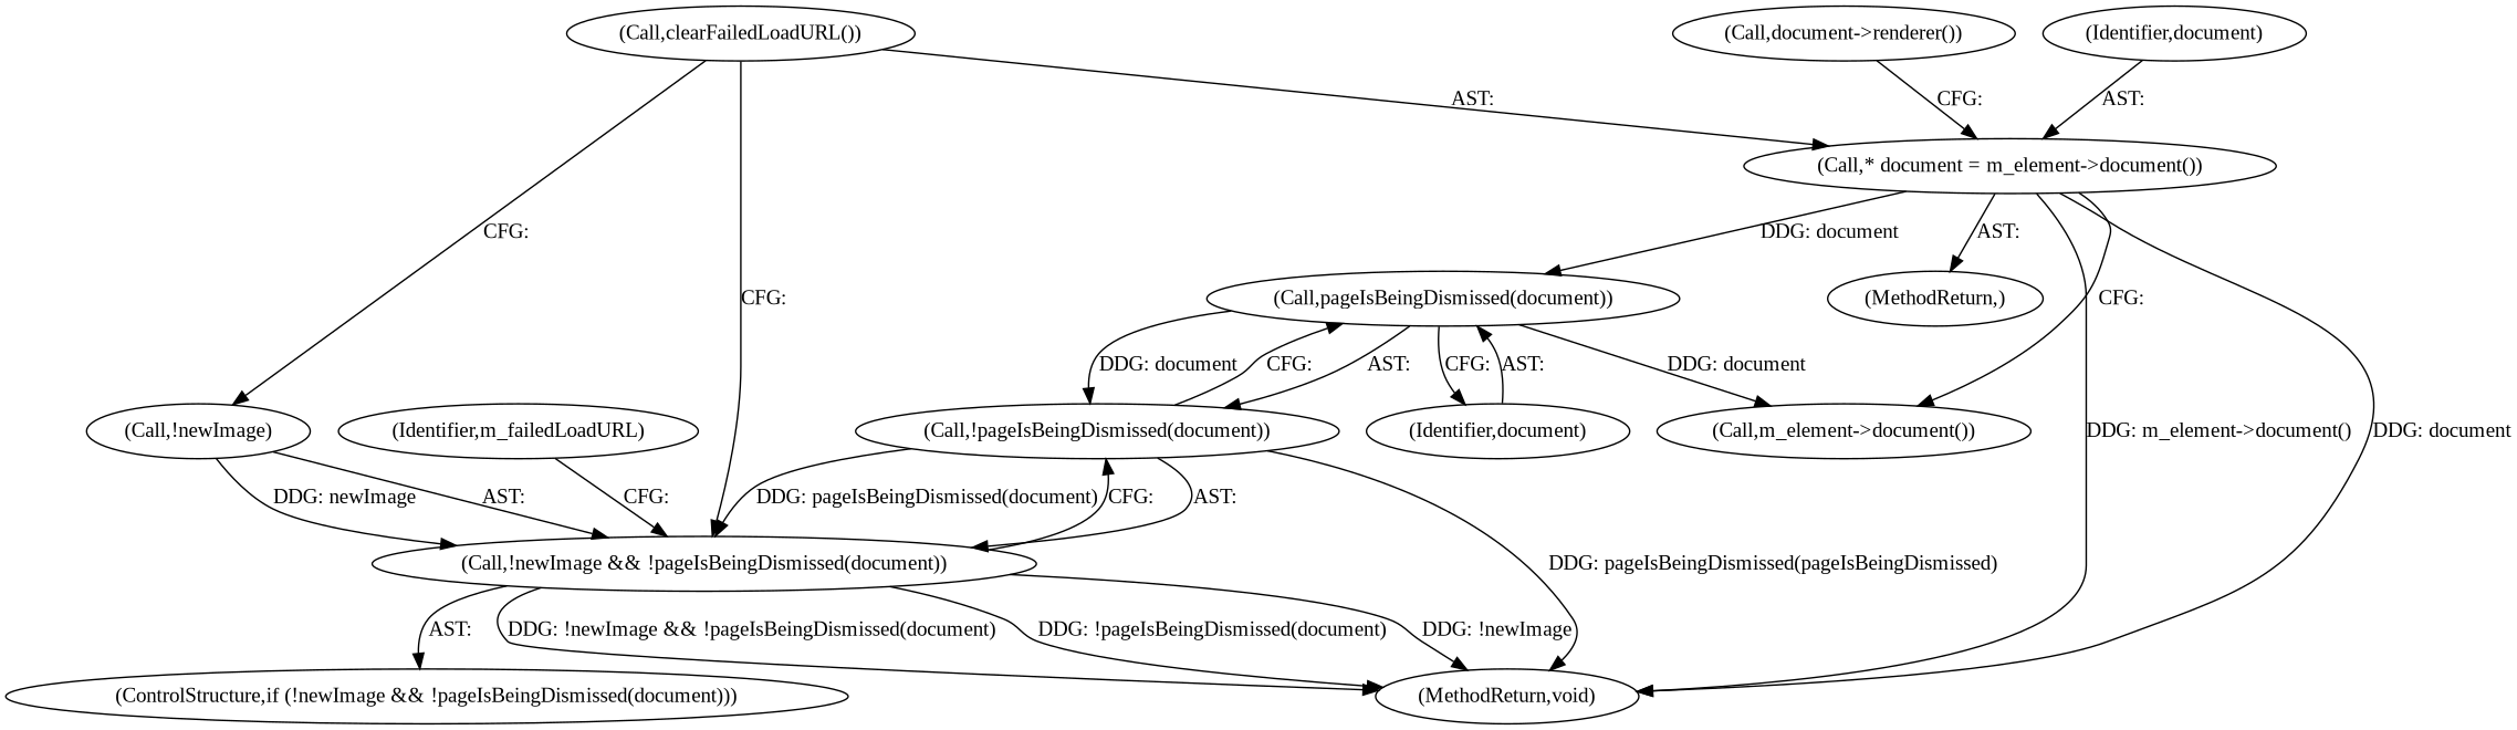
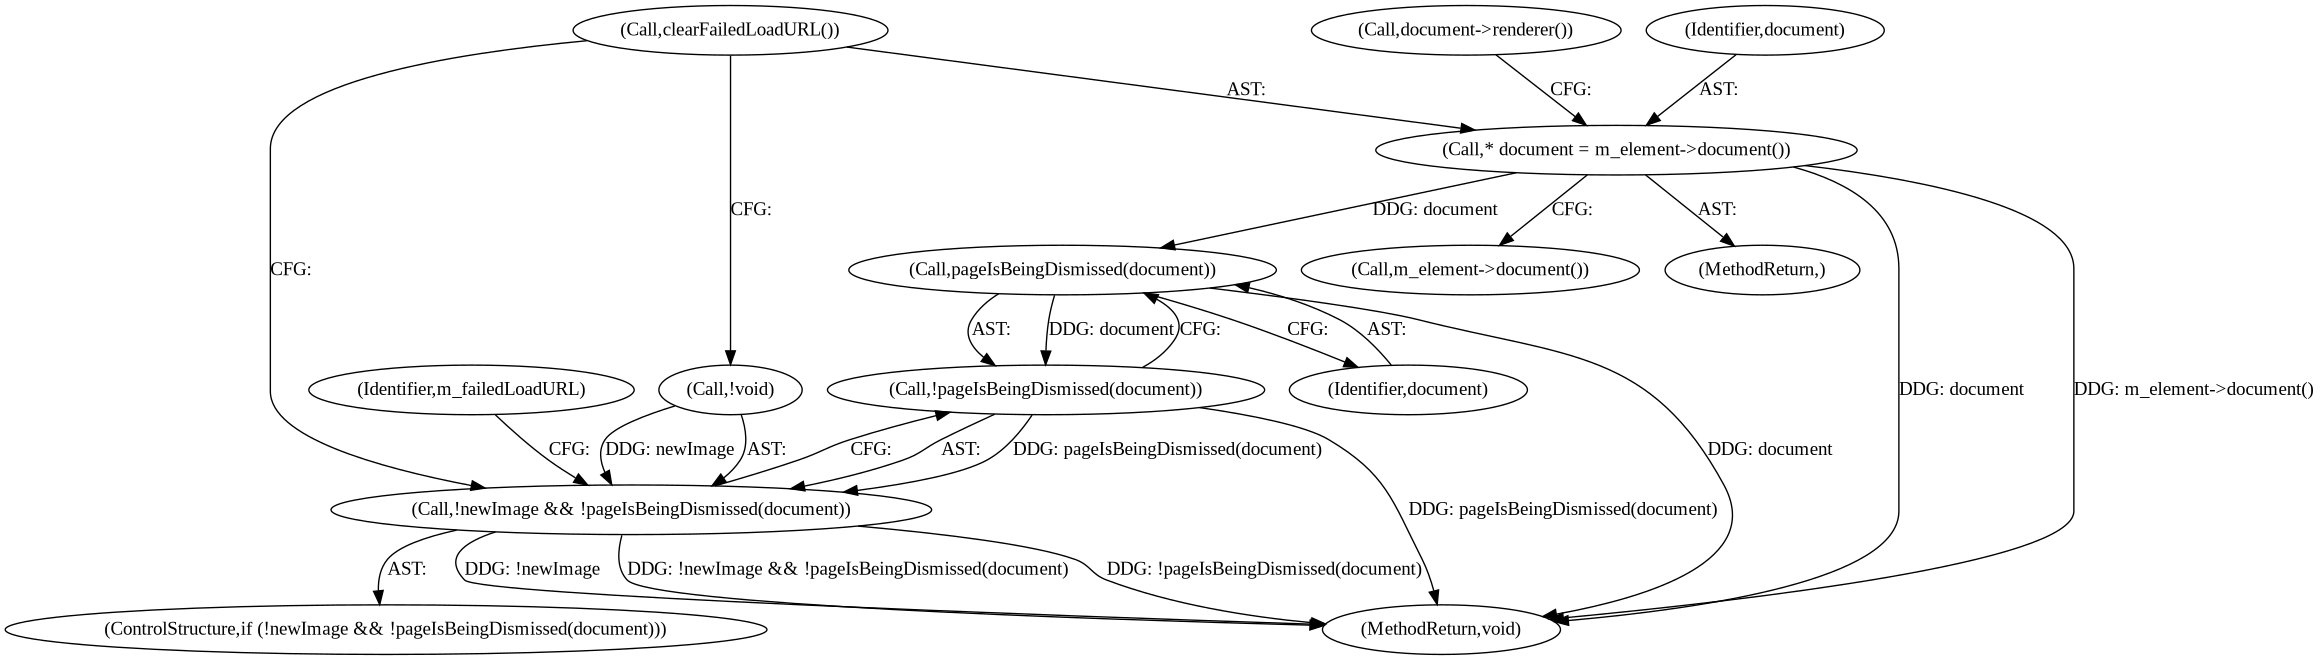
  digraph {
    fontname="Liberation Serif"
    node [fontname="Liberation Serif"]
    edge [fontname="Liberation Serif"]
    n1 [label="(Call,pageIsBeingDismissed(document))"]
    n2 [label="(Call,!pageIsBeingDismissed(document))"]
    n3 [label="(MethodReturn,void)"]
    n4 [label="(Identifier,document)"]
    n5 [label="(Call,!newImage && !pageIsBeingDismissed(document))"]
    n6 [label="(Call,* document = m_element->document())"]
    n7 [label="(Call,m_element->document())"]
    n8 [label="(MethodReturn,)"]
    n9 [label="(ControlStructure,if (!newImage && !pageIsBeingDismissed(document)))"]
-   n10 [label="(Call,!newImage)"]
+   n10 [label="(Call,!void)"]
    n11 [label="(Call,clearFailedLoadURL())"]
    n12 [label="(Call,document->renderer())"]
    n13 [label="(Identifier,document)"]
    n14 [label="(Identifier,m_failedLoadURL)"]
    n1 -> n2 [label="AST: "]
    n1 -> n2 [label="DDG: document"]
-   n1 -> n7 [label="DDG: document"]
+   n1 -> n3 [label="DDG: document"]
    n1 -> n4 [label="CFG: "]
    n2 -> n1 [label="CFG: "]
-   n2 -> n3 [label="DDG: pageIsBeingDismissed(pageIsBeingDismissed)"]
+   n2 -> n3 [label="DDG: pageIsBeingDismissed(document)"]
    n2 -> n5 [label="AST: "]
    n2 -> n5 [label="DDG: pageIsBeingDismissed(document)"]
    n4 -> n1 [label="AST: "]
    n5 -> n2 [label="CFG: "]
    n5 -> n3 [label="DDG: !pageIsBeingDismissed(document)"]
    n5 -> n3 [label="DDG: !newImage"]
    n5 -> n3 [label="DDG: !newImage && !pageIsBeingDismissed(document)"]
    n5 -> n9 [label="AST: "]
    n6 -> n1 [label="DDG: document"]
    n6 -> n3 [label="DDG: document"]
    n6 -> n3 [label="DDG: m_element->document()"]
    n6 -> n7 [label="CFG: "]
    n6 -> n8 [label="AST: "]
    n10 -> n5 [label="AST: "]
    n10 -> n5 [label="DDG: newImage"]
    n11 -> n5 [label="CFG: "]
    n11 -> n6 [label="AST: "]
    n11 -> n10 [label="CFG: "]
    n12 -> n6 [label="CFG: "]
    n13 -> n6 [label="AST: "]
    n14 -> n5 [label="CFG: "]
  }
